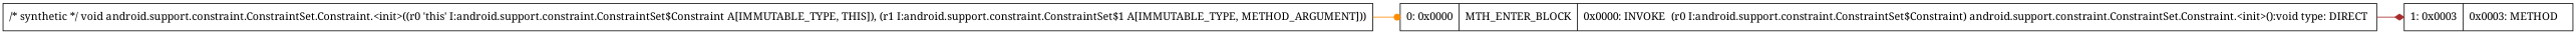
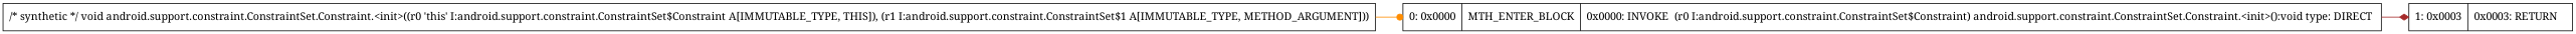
  digraph {
    rankdir=LR
    fontname="Noto Serif"
    node [shape=record fontname="Noto Serif"]
    edge [fontname="Noto Serif"]
    n1 [label="{0\:\ 0x0000|MTH_ENTER_BLOCK\l|0x0000: INVOKE  (r0 I:android.support.constraint.ConstraintSet$Constraint) android.support.constraint.ConstraintSet.Constraint.\<init\>():void type: DIRECT \l}"]
-   n2 [label="{1\:\ 0x0003|0x0003: METHOD   \l}"]
+   n2 [label="{1\:\ 0x0003|0x0003: RETURN   \l}"]
    n3 [label="{\/* synthetic *\/ void android.support.constraint.ConstraintSet.Constraint.\<init\>((r0 'this' I:android.support.constraint.ConstraintSet$Constraint A[IMMUTABLE_TYPE, THIS]), (r1 I:android.support.constraint.ConstraintSet$1 A[IMMUTABLE_TYPE, METHOD_ARGUMENT])) }"]
    n1 -> n2 [color=brown arrowhead=diamond]
    n3 -> n1 [color=darkorange arrowhead=dot]
  }
